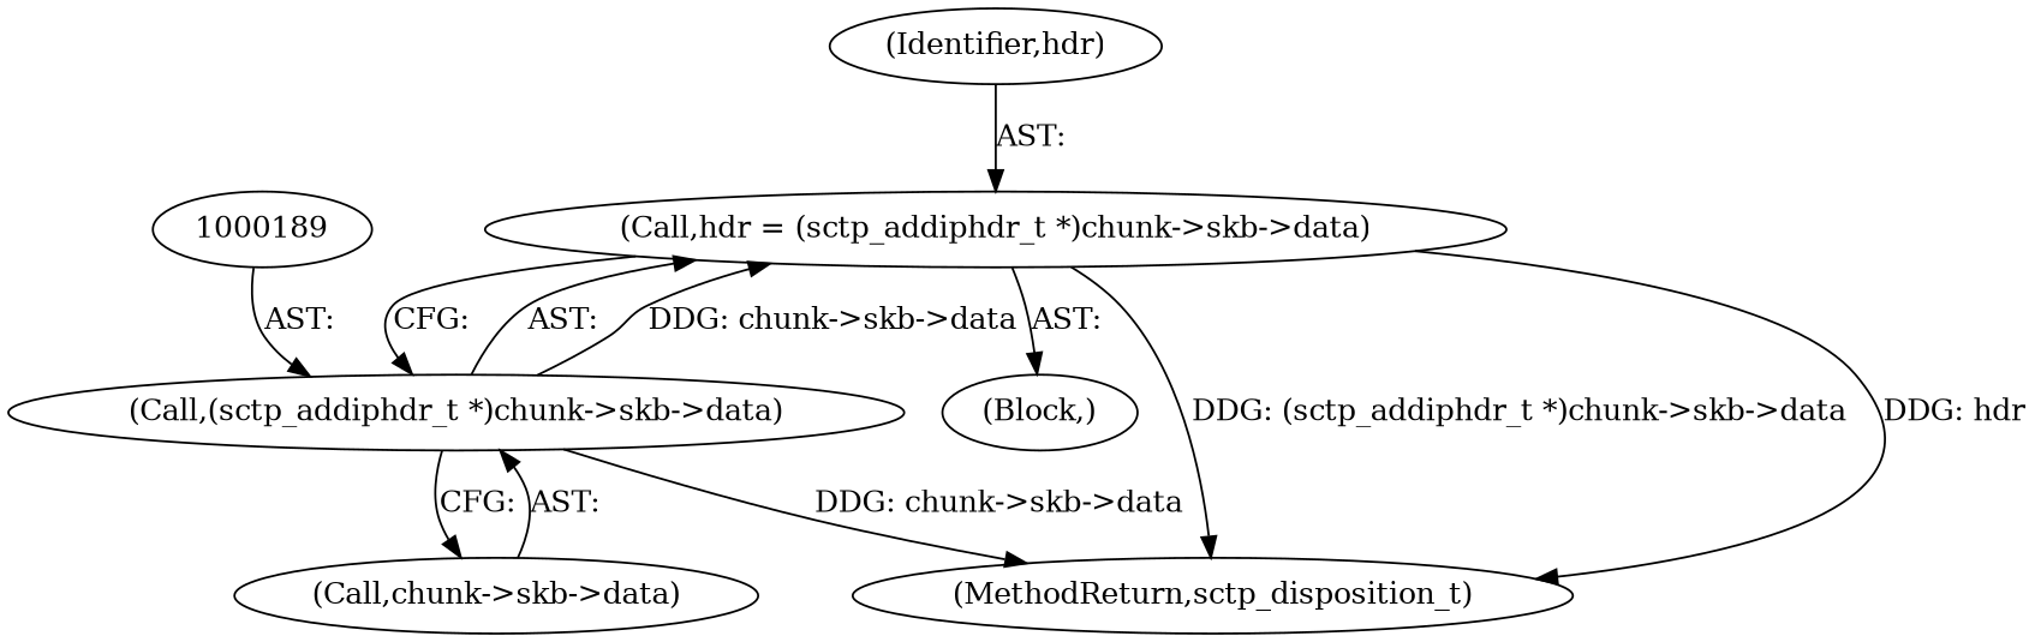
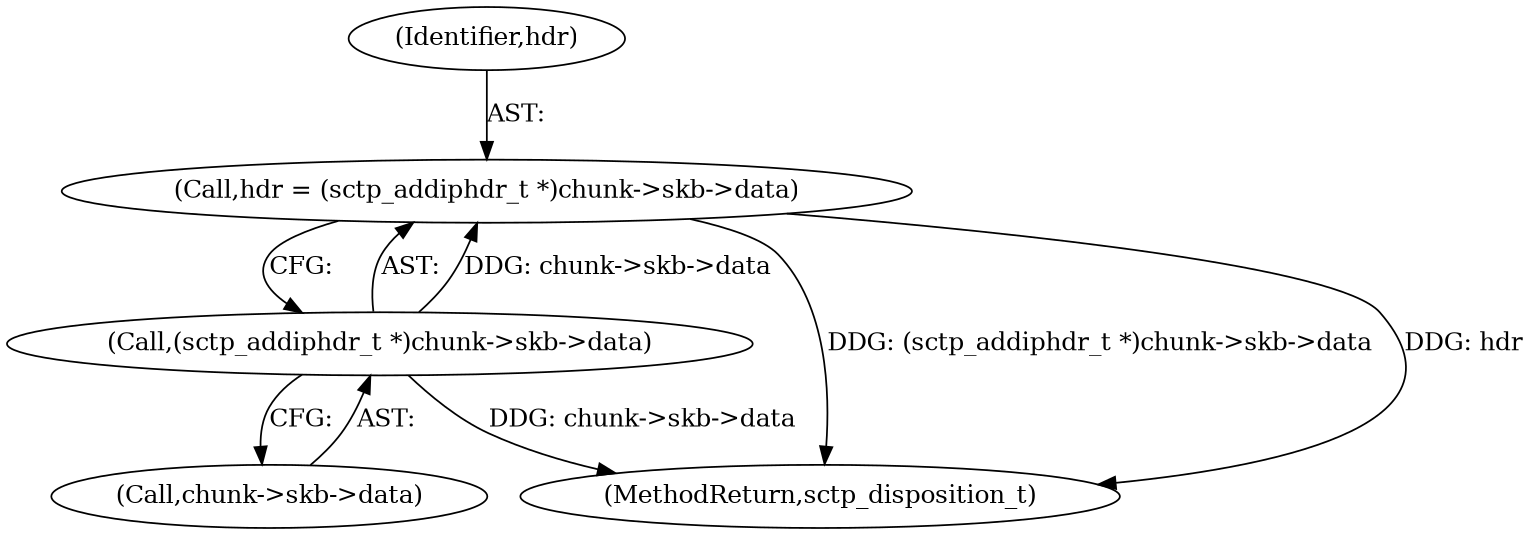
  digraph {
    n1 [label="(Call,hdr = (sctp_addiphdr_t *)chunk->skb->data)"]
    n2 [label="(Call,(sctp_addiphdr_t *)chunk->skb->data)"]
-   n3 [label="(Block,)"]
    n4 [label="(MethodReturn,sctp_disposition_t)"]
    n5 [label="(Call,chunk->skb->data)"]
    n6 [label="(Identifier,hdr)"]
-   1000189
    n1 -> n2 [label="CFG: "]
-   n1 -> n3 [label="AST: "]
    n1 -> n4 [label="DDG: (sctp_addiphdr_t *)chunk->skb->data"]
    n1 -> n4 [label="DDG: hdr"]
    n2 -> n1 [label="AST: "]
    n2 -> n1 [label="DDG: chunk->skb->data"]
    n2 -> n4 [label="DDG: chunk->skb->data"]
    n2 -> n5 [label="CFG: "]
    n5 -> n2 [label="AST: "]
    n6 -> n1 [label="AST: "]
-   1000189 -> n2 [label="AST: "]
  }
